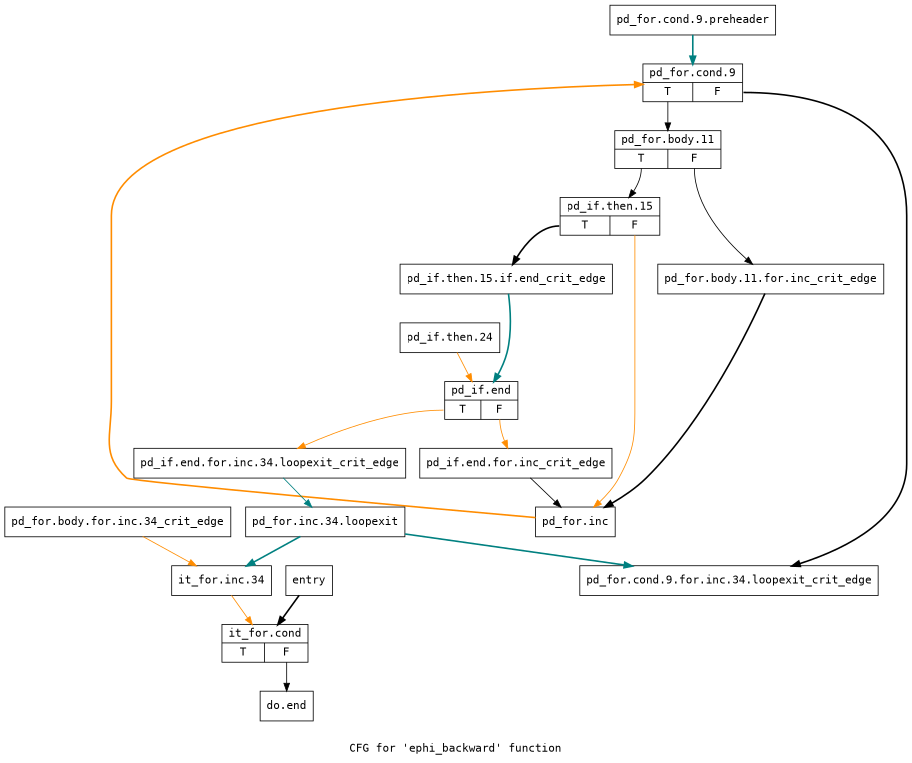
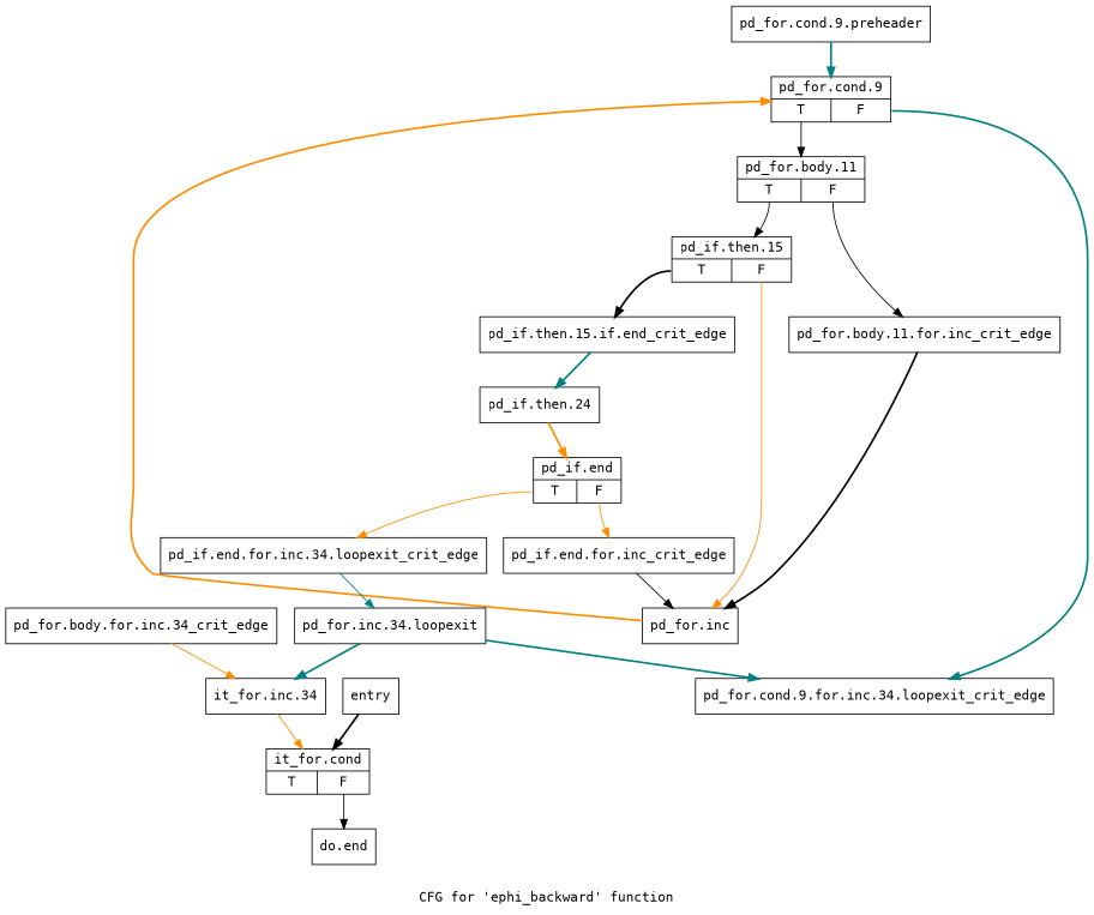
  digraph {
    fontname="DejaVu Sans Mono"
    label="CFG for 'ephi_backward' function"
    node [fontname="DejaVu Sans Mono" shape=record]
    edge [color=black fontname="DejaVu Sans Mono" style=solid]
    n1 [label="{entry}"]
    n2 [label="{it_for.cond|{<s0>T|<s1>F}}"]
    n3 [label="{do.end}"]
    n4 [label="{pd_for.cond.9.preheader}"]
    n5 [label="{pd_for.cond.9|{<s0>T|<s1>F}}"]
    n6 [label="{pd_for.body.for.inc.34_crit_edge}"]
    n7 [label="{it_for.inc.34}"]
    n8 [label="{pd_for.body.11|{<s0>T|<s1>F}}"]
    n9 [label="{pd_for.cond.9.for.inc.34.loopexit_crit_edge}"]
    n10 [label="{pd_if.then.15|{<s0>T|<s1>F}}"]
    n11 [label="{pd_for.body.11.for.inc_crit_edge}"]
    n12 [label="{pd_if.then.15.if.end_crit_edge}"]
    n13 [label="{pd_for.inc}"]
    n14 [label="{pd_for.inc.34.loopexit}"]
    n15 [label="{pd_if.end|{<s0>T|<s1>F}}"]
    n16 [label="{pd_if.then.24}"]
    n17 [label="{pd_if.end.for.inc.34.loopexit_crit_edge}"]
    n18 [label="{pd_if.end.for.inc_crit_edge}"]
    n1 -> n2 [style=bold]
    n2 -> n3 [tailport=s1]
    n4 -> n5 [color=teal style=bold]
    n5 -> n8 [tailport=s0]
-   n5 -> n9 [style=bold tailport=s1]
+   n5 -> n9 [color=teal style=bold tailport=s1]
    n6 -> n7 [color=darkorange]
    n7 -> n2 [color=darkorange]
    n8 -> n10 [tailport=s0]
    n8 -> n11 [tailport=s1]
    n10 -> n12 [style=bold tailport=s0]
    n10 -> n13 [color=darkorange tailport=s1]
    n11 -> n13 [style=bold]
-   n12 -> n15 [color=teal style=bold]
+   n12 -> n16 [color=teal style=bold]
    n13 -> n5 [color=darkorange style=bold]
    n14 -> n7 [color=teal style=bold]
    n14 -> n9 [color=teal style=bold]
    n15 -> n17 [color=darkorange tailport=s0]
    n15 -> n18 [color=darkorange tailport=s1]
-   n16 -> n15 [color=darkorange]
+   n16 -> n15 [color=darkorange style=bold]
    n17 -> n14 [color=teal]
    n18 -> n13
  }
